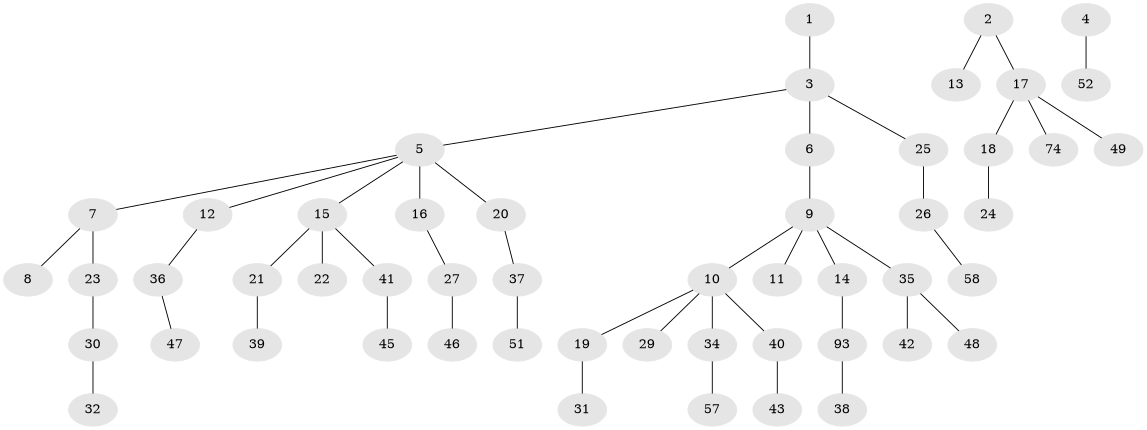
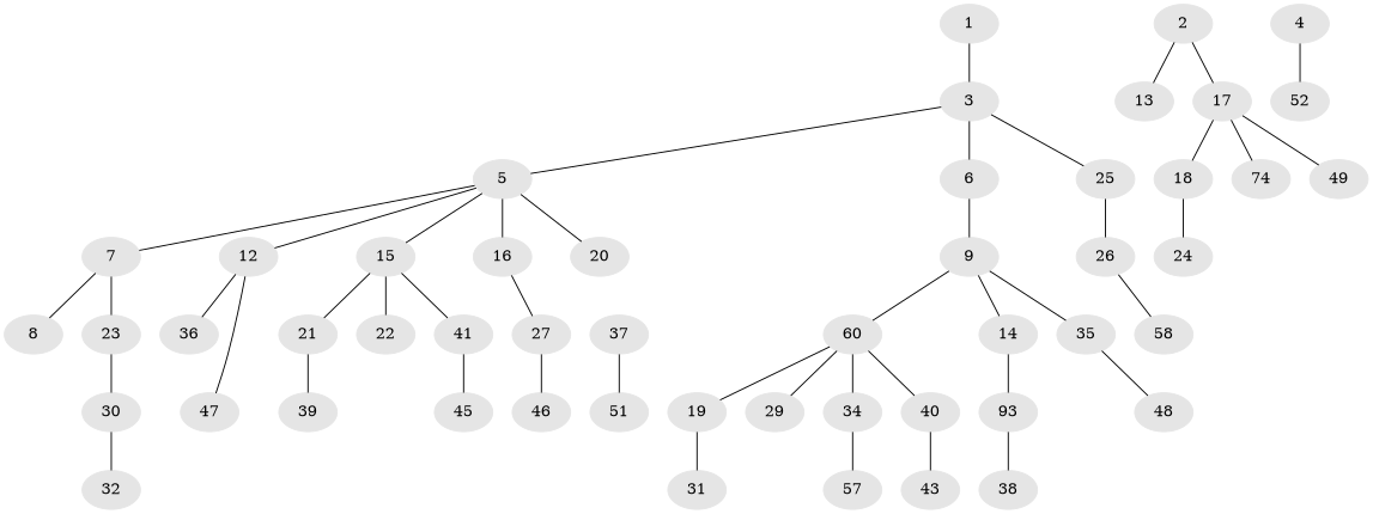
  graph {
    node [color=gray90 style=filled]
    edge [weight=1.0]
    1
    3
    2
    13
    17
    5
    6
    25
    4
    52
    18
    n12 [label=74]
    49
    7
    12
    15
    16
    20
    9
    26
    8
    23
    36
    47
    21
    22
    41
    27
    37
-   10
-   11
+   10 [label=60]
    14
    35
    30
    19
    29
    34
    40
    n39 [label=93]
-   42
    48
    31
    n43 [label=57]
    43
    38
    39
    46
    45
    24
    51
    32
    n52 [label=58]
    1 -- 3
    3 -- 5
    3 -- 6
    3 -- 25
    2 -- 13
    2 -- 17
    17 -- 18 [weight=2.0]
    17 -- n12
    17 -- 49
    5 -- 7
    5 -- 12
    5 -- 15
    5 -- 16 [weight=4.0]
    5 -- 20
    6 -- 9
    25 -- 26 [weight=2.0]
    4 -- 52
    18 -- 24
    7 -- 8
    7 -- 23
    12 -- 36
-   36 -- 47
+   12 -- 47
    15 -- 21
    15 -- 22 [weight=2.0]
    15 -- 41
    16 -- 27
-   20 -- 37
    9 -- 10
-   9 -- 11
    9 -- 14
    9 -- 35
    26 -- n52
    23 -- 30 [weight=2.0]
    21 -- 39
    41 -- 45
    27 -- 46
    37 -- 51
    10 -- 19
    10 -- 29
    10 -- 34
    10 -- 40
    14 -- n39 [weight=2.0]
-   35 -- 42 [weight=2.0]
    35 -- 48
    30 -- 32
    19 -- 31
    34 -- n43
    40 -- 43
    n39 -- 38
  }
